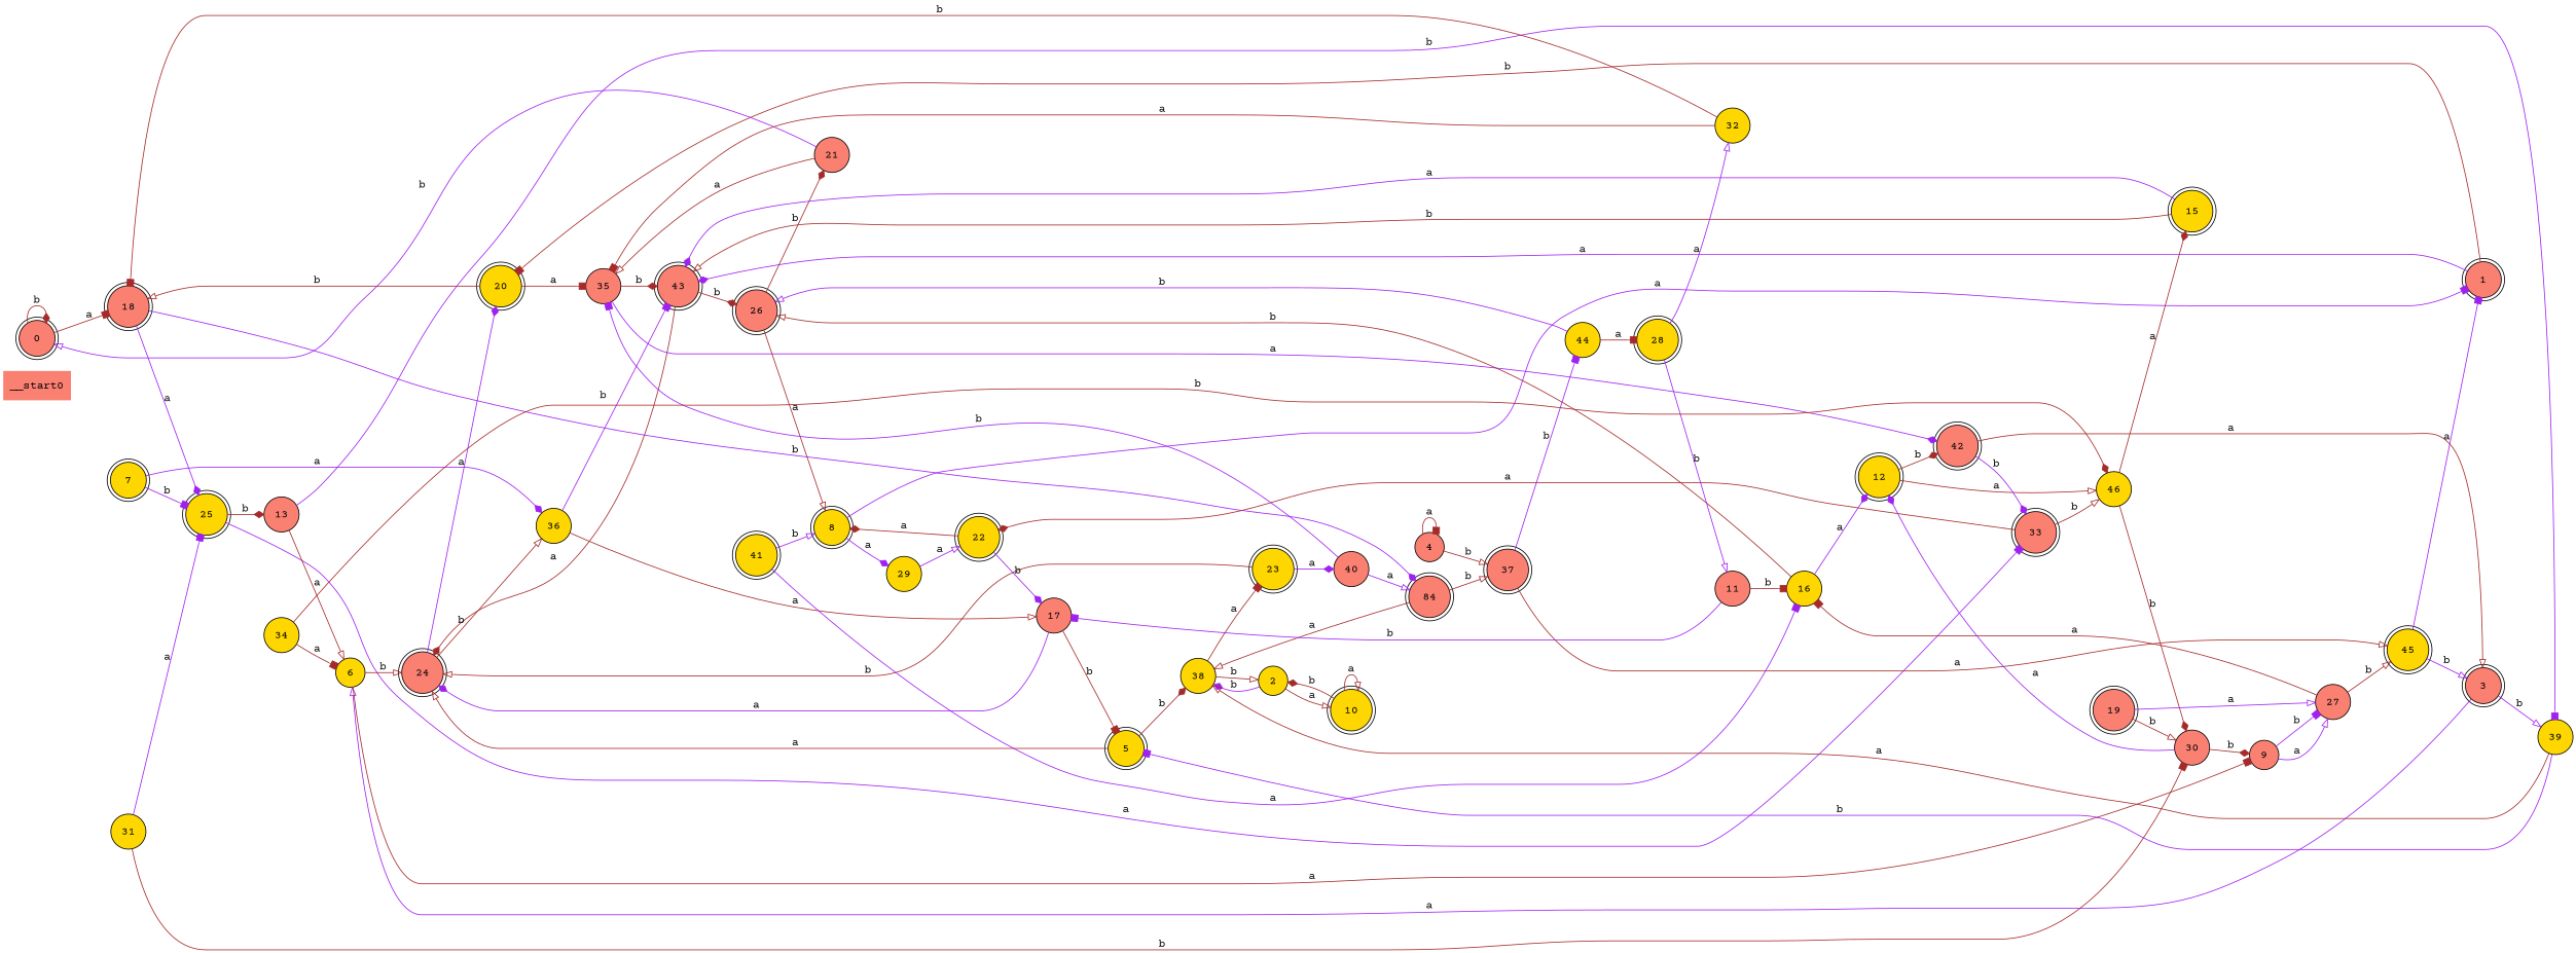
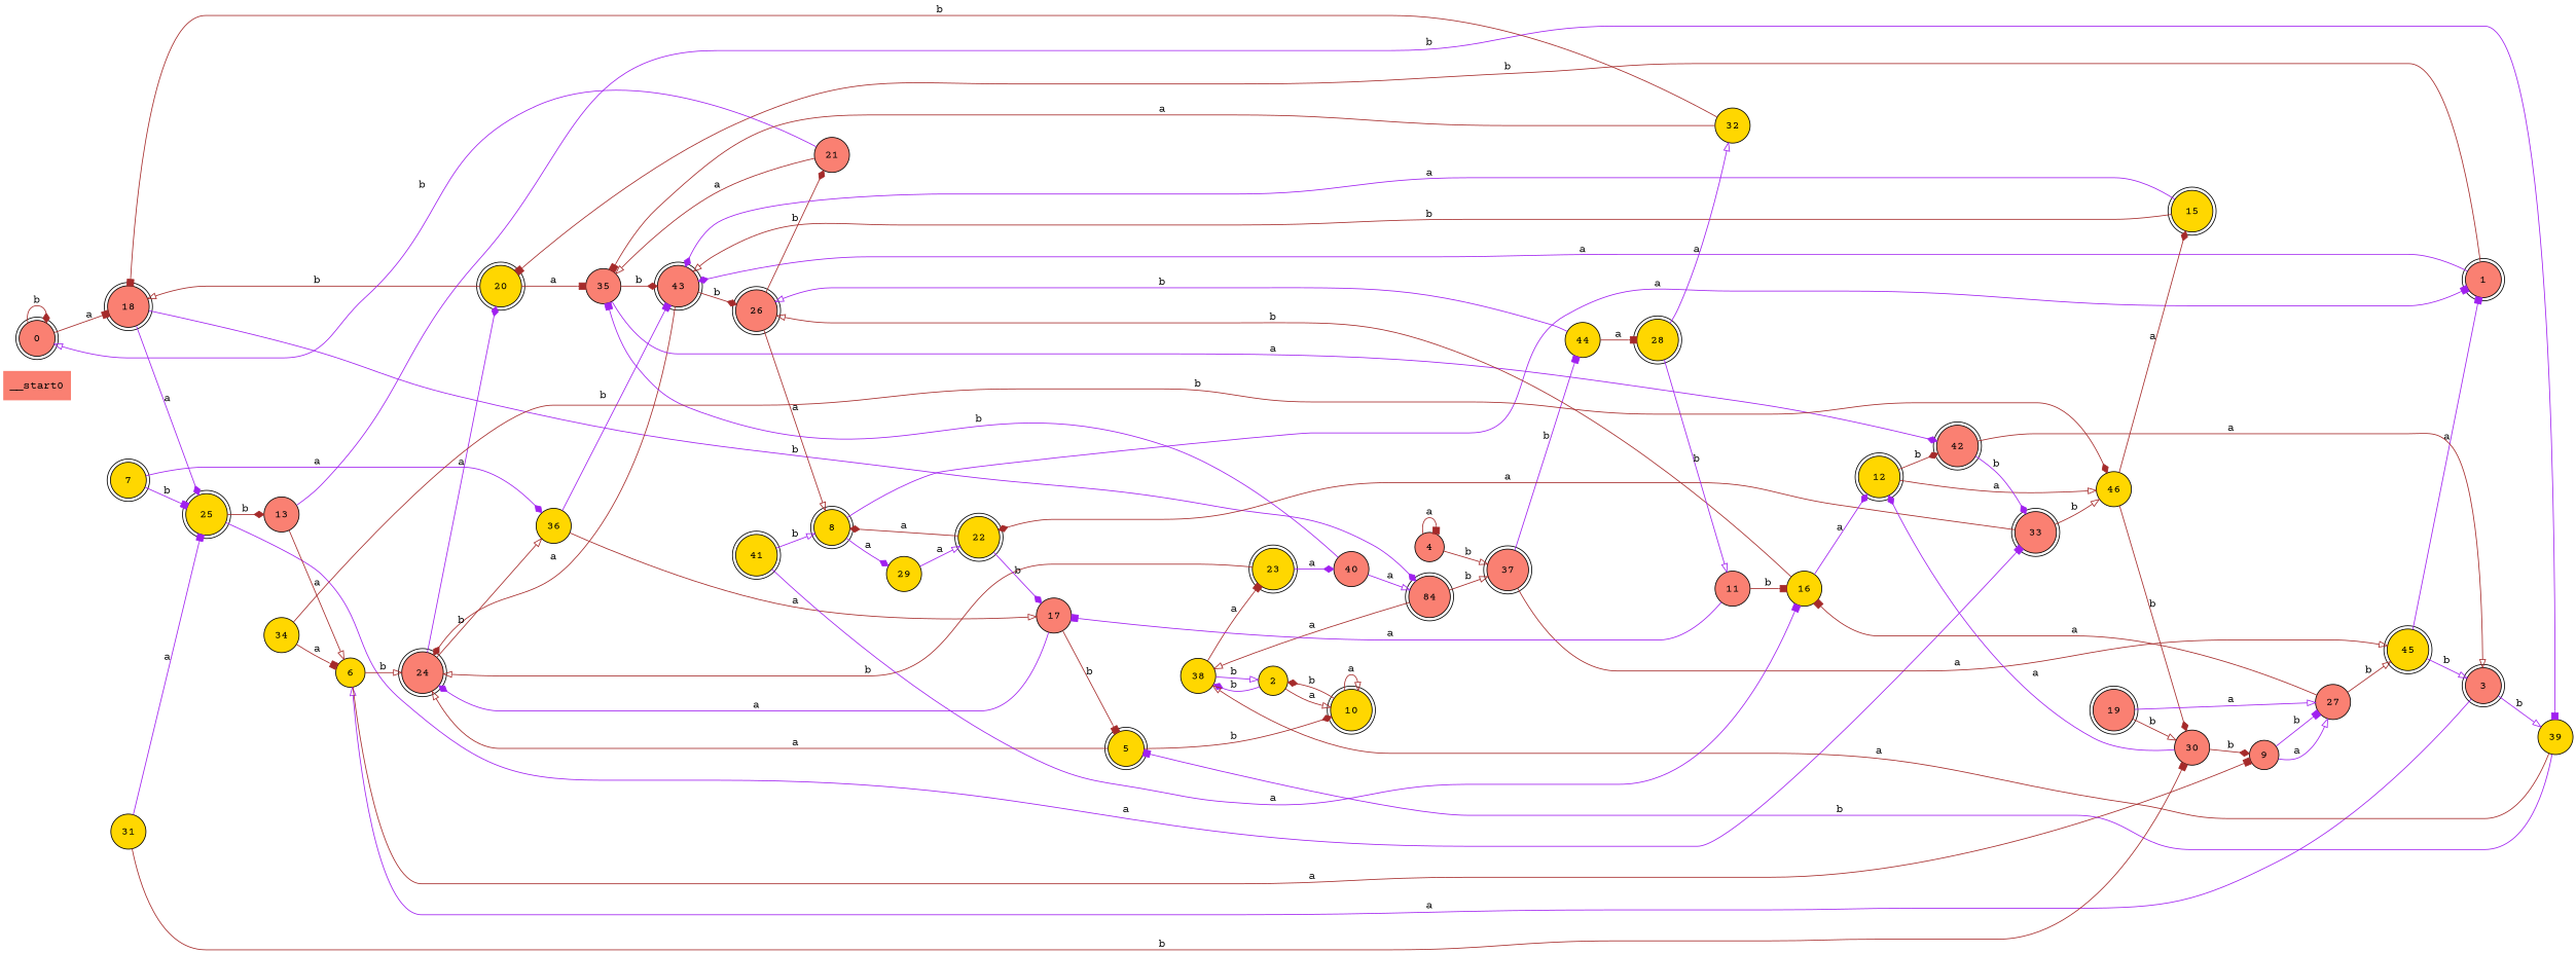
  digraph {
    fontname="Courier Prime"
    rankdir=LR
    node [fillcolor=gold fontname="Courier Prime" shape=doublecircle style="rounded,filled" color=black]
    edge [arrowhead=onormal color=brown fontname="Courier Prime"]
    __start0 [fillcolor=salmon shape=none style=filled color=""]
    n2 [fillcolor=salmon label=0]
    n3 [fillcolor=salmon label=18]
    n4 [label=25]
    n5 [fillcolor=salmon label=84]
    n6 [fillcolor=salmon label=1]
    n7 [label=20]
    n8 [fillcolor=salmon label=43]
    n9 [fillcolor=salmon label=35 shape=circle style=filled]
    n10 [fillcolor=salmon label=24]
    n11 [fillcolor=salmon label=26]
    n12 [label=2 shape=circle style=filled]
    n13 [label=10]
    n14 [label=38 shape=circle style=filled]
    n15 [label=23]
    n16 [fillcolor=salmon label=3]
    n17 [label=6 shape=circle style=filled]
    n18 [label=39 shape=circle style=filled]
    n19 [fillcolor=salmon label=9 shape=circle style=filled]
    n20 [label=5]
    n21 [fillcolor=salmon label=4 shape=circle style=filled]
    n22 [fillcolor=salmon label=37]
    n23 [label=45]
    n24 [label=44 shape=circle style=filled]
    n25 [label=36 shape=circle style=filled]
    n26 [fillcolor=salmon label=27 shape=circle style=filled]
    n27 [label=7]
    n28 [fillcolor=salmon label=13 shape=circle style=filled]
    n29 [fillcolor=salmon label=33]
    n30 [fillcolor=salmon label=17 shape=circle style=filled]
    n31 [label=8]
    n32 [label=29 shape=circle style=filled]
    n33 [label=22]
    n34 [label=16 shape=circle style=filled]
    n35 [fillcolor=salmon label=11 shape=circle style=filled]
    n36 [label=12]
    n37 [fillcolor=salmon label=42]
    n38 [label=46 shape=circle style=filled]
    n39 [label=15]
    n40 [fillcolor=salmon label=30 shape=circle style=filled]
    n41 [fillcolor=salmon label=21 shape=circle style=filled]
    n42 [fillcolor=salmon label=19]
    n43 [fillcolor=salmon label=40 shape=circle style=filled]
    n44 [label=28]
    n45 [label=32 shape=circle style=filled]
    n46 [label=31 shape=circle style=filled]
    n47 [label=34 shape=circle style=filled]
    n48 [label=41]
    n2 -> n2 [arrowhead=diamond label=b]
    n2 -> n3 [arrowhead=box label=a]
    n3 -> n4 [arrowhead=diamond color=purple label=a]
    n3 -> n5 [arrowhead=diamond color=purple label=b]
    n4 -> n28 [arrowhead=diamond label=b]
    n4 -> n29 [arrowhead=box color=purple label=a]
    n5 -> n14 [label=a]
    n5 -> n22 [label=b]
    n6 -> n7 [arrowhead=box label=b]
    n6 -> n8 [arrowhead=diamond color=purple label=a]
    n7 -> n3 [label=b]
    n7 -> n9 [arrowhead=box label=a]
    n8 -> n10 [arrowhead=diamond label=a]
    n8 -> n11 [arrowhead=diamond label=b]
    n9 -> n8 [arrowhead=diamond label=b]
    n9 -> n37 [arrowhead=diamond color=purple label=a]
    n10 -> n7 [arrowhead=diamond color=purple label=a]
    n10 -> n25 [label=b]
    n11 -> n31 [label=a]
    n11 -> n41 [arrowhead=diamond label=b]
    n12 -> n13 [label=a]
    n12 -> n14 [arrowhead=diamond color=purple label=b]
    n13 -> n12 [arrowhead=diamond label=b]
    n13 -> n13 [label=a]
-   n14 -> n12 [label=b]
+   n14 -> n12 [color=purple label=b]
    n14 -> n15 [arrowhead=box label=a]
    n15 -> n10 [label=b]
    n15 -> n43 [arrowhead=diamond color=purple label=a]
    n16 -> n17 [color=purple label=a]
    n16 -> n18 [color=purple label=b]
    n17 -> n10 [label=b]
    n17 -> n19 [arrowhead=box label=a]
    n18 -> n14 [label=a]
    n18 -> n20 [arrowhead=box color=purple label=b]
    n19 -> n26 [color=purple label=a]
    n19 -> n26 [arrowhead=box color=purple label=b]
    n20 -> n10 [label=a]
-   n20 -> n14 [arrowhead=diamond label=b]
+   n20 -> n13 [arrowhead=diamond label=b]
    n21 -> n21 [arrowhead=box label=a]
    n21 -> n22 [label=b]
    n22 -> n23 [label=a]
    n22 -> n24 [arrowhead=box color=purple label=b]
    n23 -> n6 [arrowhead=box color=purple label=a]
    n23 -> n16 [color=purple label=b]
    n24 -> n11 [color=purple label=b]
    n24 -> n44 [arrowhead=box label=a]
    n25 -> n8 [arrowhead=box color=purple label=b]
    n25 -> n30 [label=a]
    n26 -> n23 [label=b]
    n26 -> n34 [arrowhead=box label=a]
    n27 -> n4 [arrowhead=box color=purple label=b]
    n27 -> n25 [arrowhead=diamond color=purple label=a]
    n28 -> n17 [label=a]
    n28 -> n18 [arrowhead=box color=purple label=b]
    n29 -> n33 [arrowhead=diamond label=a]
    n29 -> n38 [label=b]
    n30 -> n10 [arrowhead=diamond color=purple label=a]
    n30 -> n20 [arrowhead=box label=b]
    n31 -> n6 [arrowhead=box color=purple label=a]
    n31 -> n32 [arrowhead=diamond color=purple label=a]
    n32 -> n33 [color=purple label=a]
    n33 -> n30 [arrowhead=diamond color=purple label=b]
    n33 -> n31 [arrowhead=diamond label=a]
    n34 -> n11 [label=b]
    n34 -> n36 [arrowhead=diamond color=purple label=a]
-   n35 -> n30 [arrowhead=box color=purple label=b]
+   n35 -> n30 [arrowhead=box color=purple label=a]
    n35 -> n34 [arrowhead=box label=b]
    n36 -> n37 [arrowhead=diamond label=b]
    n36 -> n38 [label=a]
    n37 -> n16 [label=a]
    n37 -> n29 [arrowhead=diamond color=purple label=b]
    n38 -> n39 [arrowhead=diamond label=a]
    n38 -> n40 [arrowhead=diamond label=b]
    n39 -> n8 [arrowhead=diamond color=purple label=a]
    n39 -> n8 [label=b]
    n40 -> n19 [arrowhead=diamond label=b]
    n40 -> n36 [arrowhead=diamond color=purple label=a]
    n41 -> n2 [color=purple label=b]
    n41 -> n9 [label=a]
    n42 -> n26 [color=purple label=a]
    n42 -> n40 [label=b]
    n43 -> n5 [color=purple label=a]
    n43 -> n9 [arrowhead=box color=purple label=b]
    n44 -> n35 [color=purple label=b]
    n44 -> n45 [color=purple label=a]
    n45 -> n3 [arrowhead=box label=b]
    n45 -> n9 [arrowhead=box label=a]
    n46 -> n4 [arrowhead=box color=purple label=a]
    n46 -> n40 [arrowhead=box label=b]
    n47 -> n17 [arrowhead=box label=a]
    n47 -> n38 [arrowhead=diamond label=b]
    n48 -> n31 [color=purple label=b]
    n48 -> n34 [arrowhead=box color=purple label=a]
  }
